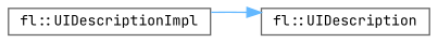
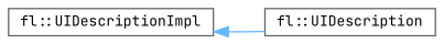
  digraph {
    rankdir=LR
    fontname="JetBrains Mono"
    node [color=grey40 fillcolor=white fontname="JetBrains Mono" fontsize=10 shape=box style=filled]
    n1 [height=0.2 label="fl::UIDescriptionImpl" width=0.4]
    n2 [height=0.2 label="fl::UIDescription" width=0.4]
-   n2 -> n1 [color=steelblue1 dir=back fontname="JetBrains Mono" fontsize=10 labelfontname=Helvetica labelfontsize=10 style=solid]
+   n1 -> n2 [color=steelblue1 dir=back fontname="JetBrains Mono" fontsize=10 labelfontname=Helvetica labelfontsize=10 style=solid]
  }
